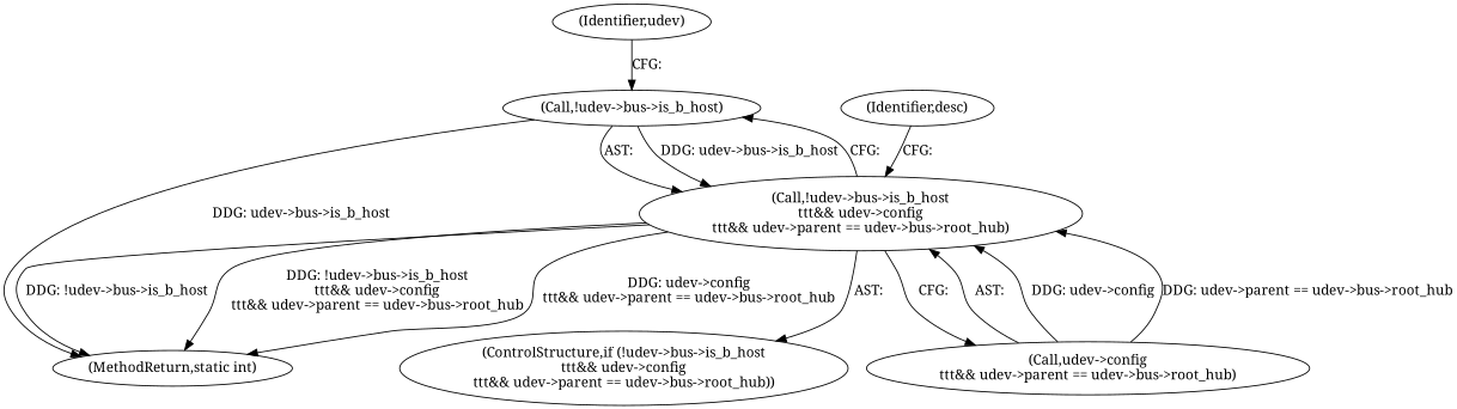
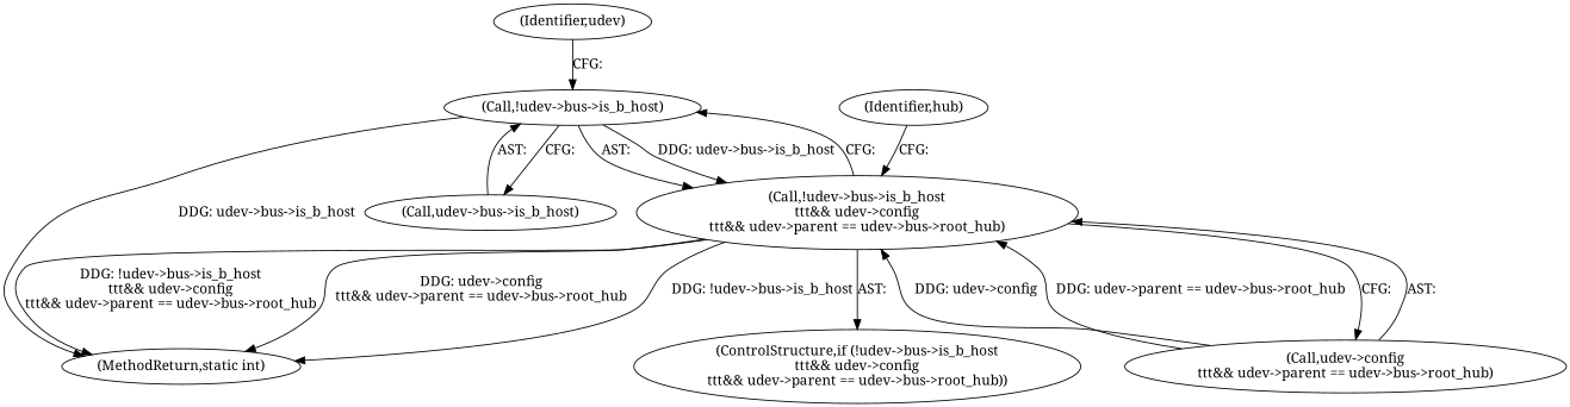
  digraph {
    fontname="Noto Serif"
    node [fontname="Noto Serif"]
    edge [fontname="Noto Serif"]
    n1 [label="(Call,!udev->bus->is_b_host)"]
    n2 [label="(Call,!udev->bus->is_b_host\n\t\t\t&& udev->config\n\t\t\t&& udev->parent == udev->bus->root_hub)"]
    n3 [label="(MethodReturn,static int)"]
+   n4 [label="(Call,udev->bus->is_b_host)"]
    n5 [label="(ControlStructure,if (!udev->bus->is_b_host\n\t\t\t&& udev->config\n\t\t\t&& udev->parent == udev->bus->root_hub))"]
    n6 [label="(Call,udev->config\n\t\t\t&& udev->parent == udev->bus->root_hub)"]
    n7 [label="(Identifier,udev)"]
-   n8 [label="(Identifier,desc)"]
+   n8 [label="(Identifier,hub)"]
    n1 -> n2 [label="AST: "]
    n1 -> n2 [label="DDG: udev->bus->is_b_host"]
    n1 -> n3 [label="DDG: udev->bus->is_b_host"]
+   n1 -> n4 [label="CFG: "]
    n2 -> n1 [label="CFG: "]
    n2 -> n3 [label="DDG: !udev->bus->is_b_host"]
    n2 -> n3 [label="DDG: !udev->bus->is_b_host\n\t\t\t&& udev->config\n\t\t\t&& udev->parent == udev->bus->root_hub"]
    n2 -> n3 [label="DDG: udev->config\n\t\t\t&& udev->parent == udev->bus->root_hub"]
    n2 -> n5 [label="AST: "]
    n2 -> n6 [label="CFG: "]
+   n4 -> n1 [label="AST: "]
    n6 -> n2 [label="AST: "]
    n6 -> n2 [label="DDG: udev->config"]
    n6 -> n2 [label="DDG: udev->parent == udev->bus->root_hub"]
    n7 -> n1 [label="CFG: "]
    n8 -> n2 [label="CFG: "]
  }
